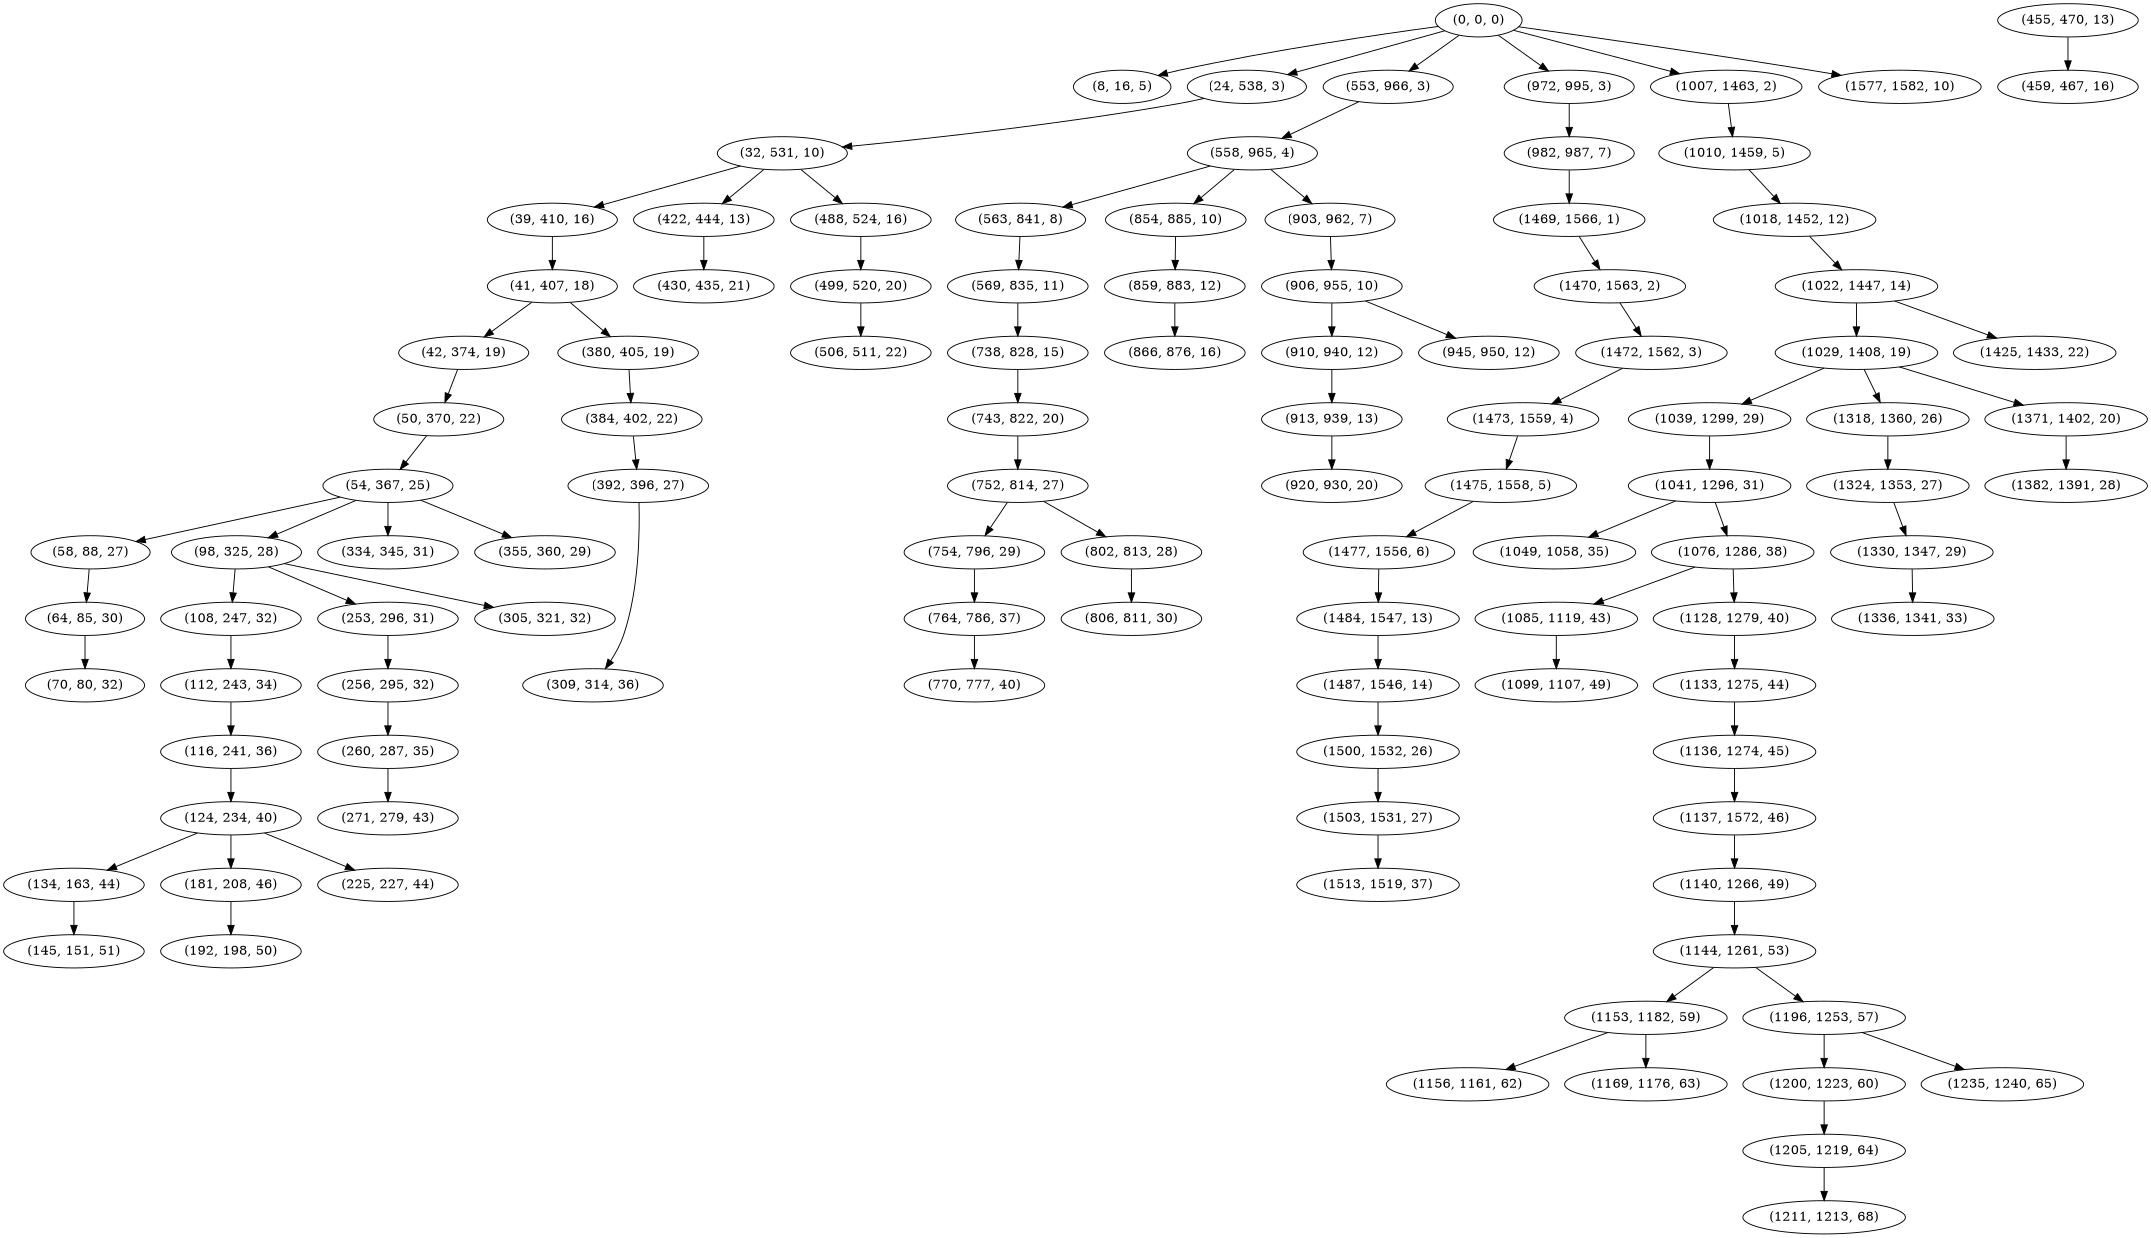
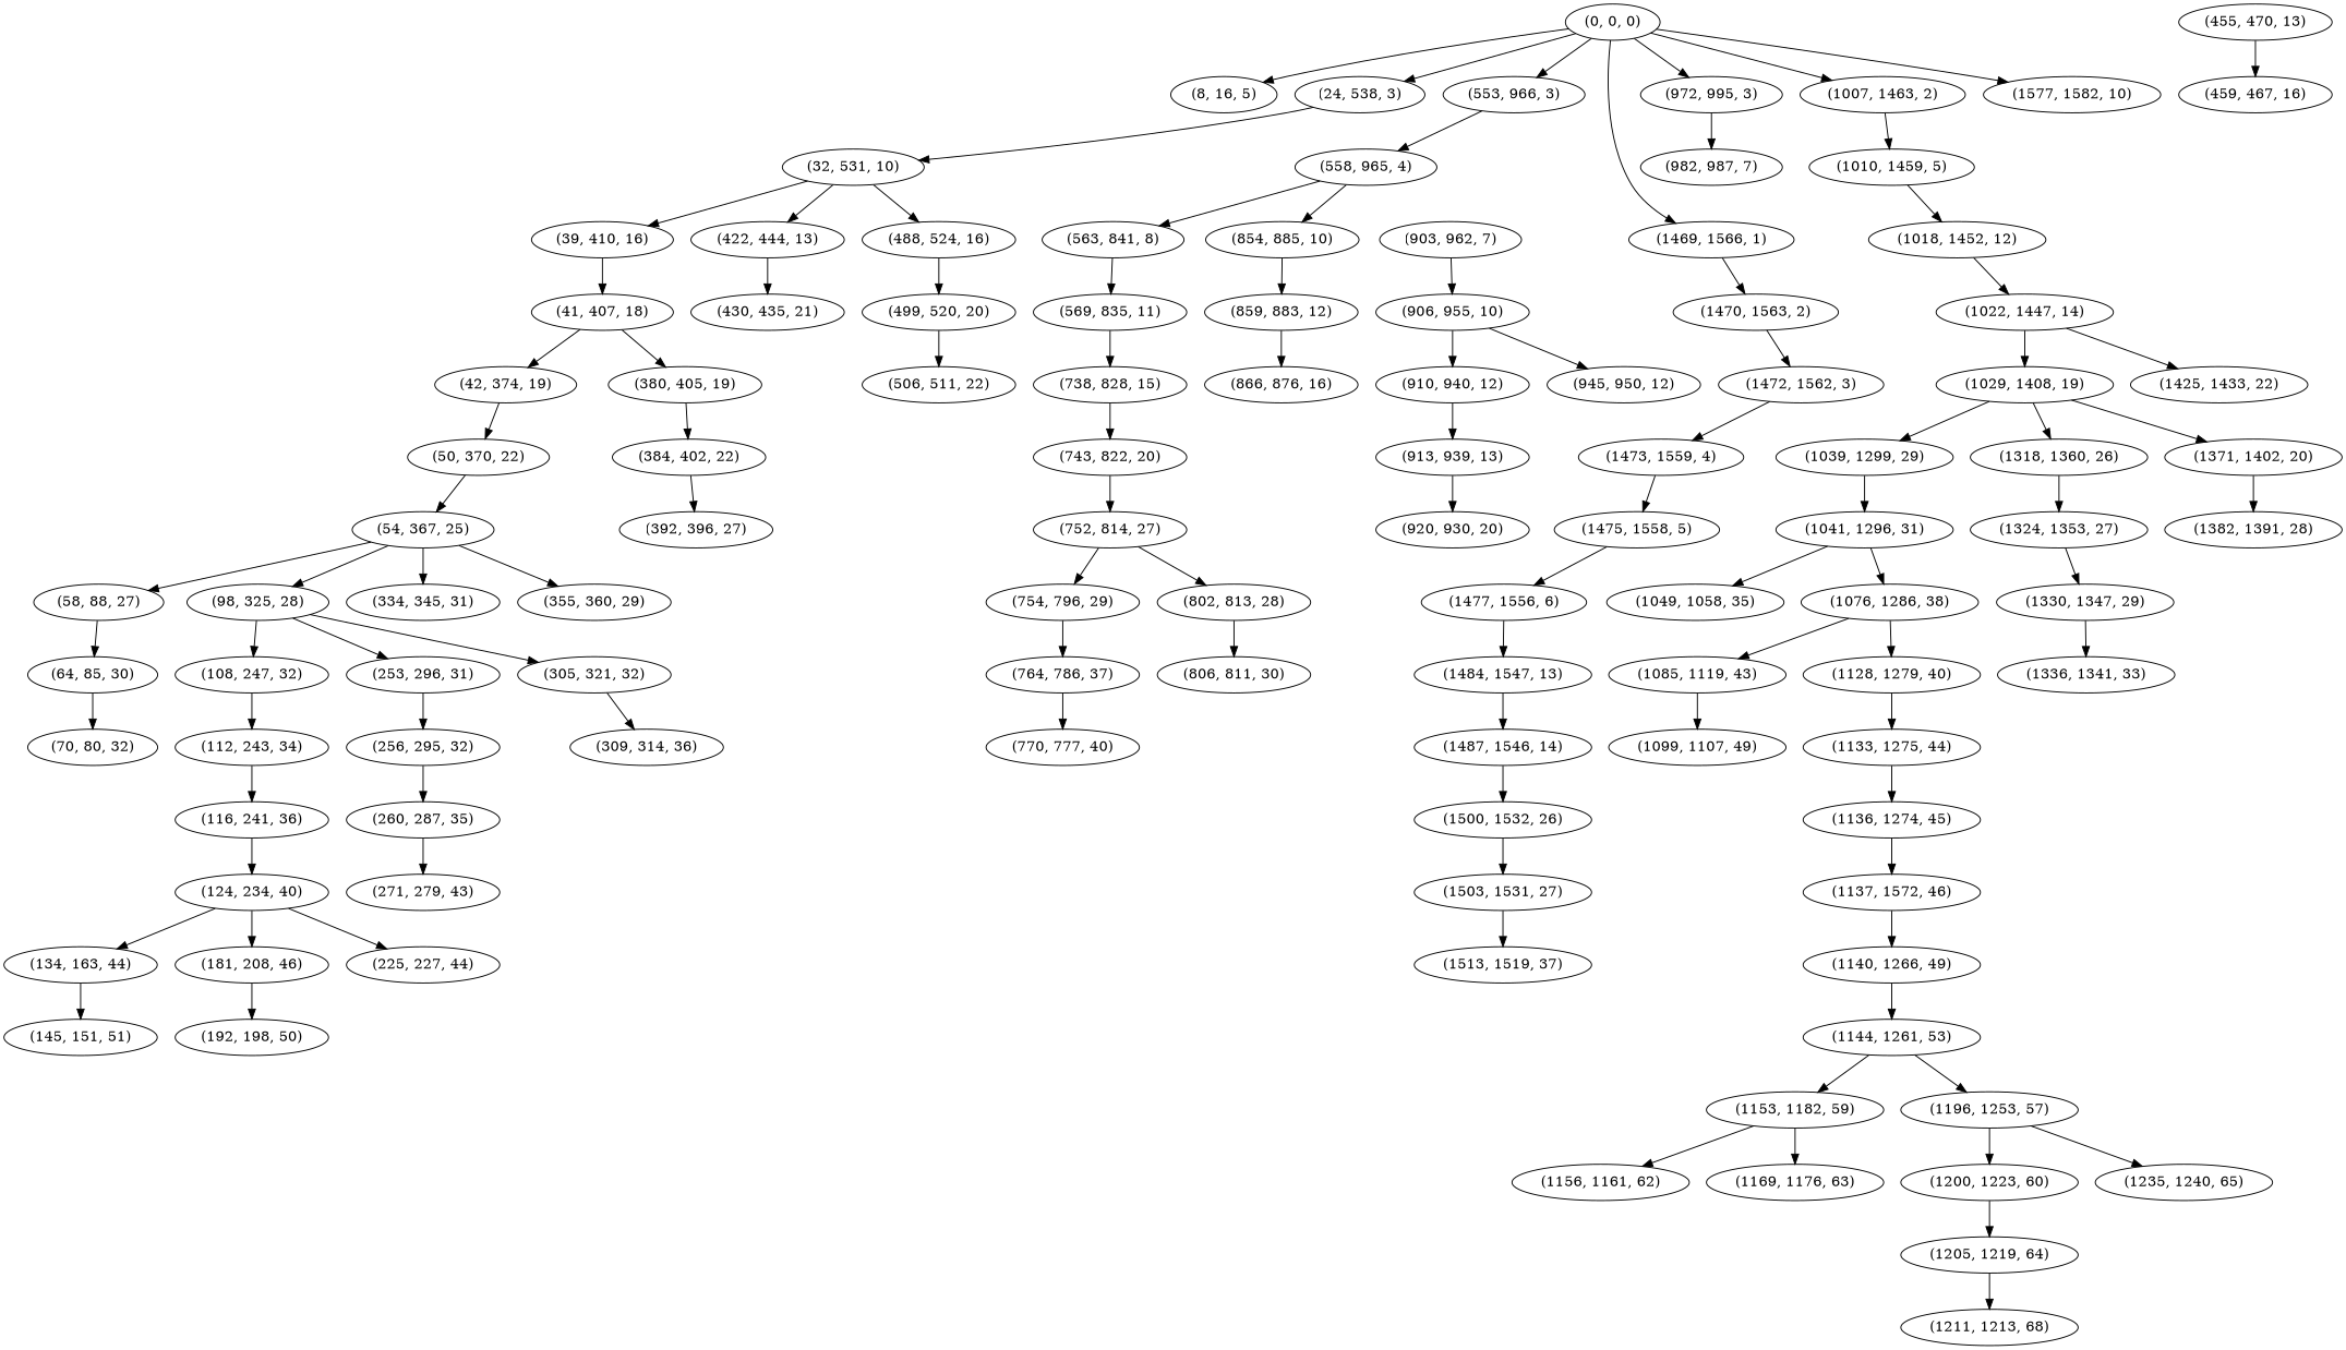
  digraph {
    "(0, 0, 0)"
    "(8, 16, 5)"
    "(24, 538, 3)"
    "(553, 966, 3)"
    "(972, 995, 3)"
    "(1007, 1463, 2)"
    "(1469, 1566, 1)"
    "(1577, 1582, 10)"
    "(32, 531, 10)"
    "(558, 965, 4)"
    "(982, 987, 7)"
    "(1010, 1459, 5)"
    "(1470, 1563, 2)"
    "(39, 410, 16)"
    "(422, 444, 13)"
    "(488, 524, 16)"
    "(41, 407, 18)"
    "(430, 435, 21)"
    "(499, 520, 20)"
    "(42, 374, 19)"
    "(380, 405, 19)"
    "(50, 370, 22)"
    "(384, 402, 22)"
    "(54, 367, 25)"
    "(58, 88, 27)"
    "(98, 325, 28)"
    "(334, 345, 31)"
    "(355, 360, 29)"
    "(64, 85, 30)"
    "(108, 247, 32)"
    "(253, 296, 31)"
    "(305, 321, 32)"
    "(70, 80, 32)"
    "(112, 243, 34)"
    "(256, 295, 32)"
    "(309, 314, 36)"
    "(116, 241, 36)"
    "(124, 234, 40)"
    "(134, 163, 44)"
    "(181, 208, 46)"
    "(225, 227, 44)"
    "(145, 151, 51)"
    "(192, 198, 50)"
    "(260, 287, 35)"
    "(271, 279, 43)"
    "(392, 396, 27)"
    "(455, 470, 13)"
    "(459, 467, 16)"
    "(506, 511, 22)"
    "(563, 841, 8)"
    "(854, 885, 10)"
    "(903, 962, 7)"
    "(569, 835, 11)"
    "(859, 883, 12)"
    "(906, 955, 10)"
    "(738, 828, 15)"
    "(743, 822, 20)"
    "(752, 814, 27)"
    "(754, 796, 29)"
    "(802, 813, 28)"
    "(764, 786, 37)"
    "(806, 811, 30)"
    "(770, 777, 40)"
    "(866, 876, 16)"
    "(910, 940, 12)"
    "(945, 950, 12)"
    "(913, 939, 13)"
    "(920, 930, 20)"
    "(1018, 1452, 12)"
    "(1022, 1447, 14)"
    "(1029, 1408, 19)"
    "(1425, 1433, 22)"
    "(1039, 1299, 29)"
    "(1318, 1360, 26)"
    "(1371, 1402, 20)"
    "(1041, 1296, 31)"
    "(1324, 1353, 27)"
    "(1382, 1391, 28)"
    "(1049, 1058, 35)"
    "(1076, 1286, 38)"
    "(1085, 1119, 43)"
    "(1128, 1279, 40)"
    "(1099, 1107, 49)"
    "(1133, 1275, 44)"
    "(1136, 1274, 45)"
    n86 [label="(1137, 1572, 46)"]
    "(1140, 1266, 49)"
    "(1144, 1261, 53)"
    "(1153, 1182, 59)"
    "(1196, 1253, 57)"
    "(1156, 1161, 62)"
    "(1169, 1176, 63)"
    "(1200, 1223, 60)"
    "(1235, 1240, 65)"
    "(1205, 1219, 64)"
    "(1211, 1213, 68)"
    "(1330, 1347, 29)"
    "(1336, 1341, 33)"
    "(1472, 1562, 3)"
    "(1473, 1559, 4)"
    "(1475, 1558, 5)"
    "(1477, 1556, 6)"
    "(1484, 1547, 13)"
    "(1487, 1546, 14)"
    "(1500, 1532, 26)"
    "(1503, 1531, 27)"
    "(1513, 1519, 37)"
    "(0, 0, 0)" -> "(8, 16, 5)"
    "(0, 0, 0)" -> "(24, 538, 3)"
    "(0, 0, 0)" -> "(553, 966, 3)"
    "(0, 0, 0)" -> "(972, 995, 3)"
    "(0, 0, 0)" -> "(1007, 1463, 2)"
-   "(982, 987, 7)" -> "(1469, 1566, 1)"
+   "(0, 0, 0)" -> "(1469, 1566, 1)"
    "(0, 0, 0)" -> "(1577, 1582, 10)"
    "(24, 538, 3)" -> "(32, 531, 10)"
    "(553, 966, 3)" -> "(558, 965, 4)"
    "(972, 995, 3)" -> "(982, 987, 7)"
    "(1007, 1463, 2)" -> "(1010, 1459, 5)"
    "(1469, 1566, 1)" -> "(1470, 1563, 2)"
    "(32, 531, 10)" -> "(39, 410, 16)"
    "(32, 531, 10)" -> "(422, 444, 13)"
    "(32, 531, 10)" -> "(488, 524, 16)"
    "(558, 965, 4)" -> "(563, 841, 8)"
    "(558, 965, 4)" -> "(854, 885, 10)"
-   "(558, 965, 4)" -> "(903, 962, 7)"
    "(1010, 1459, 5)" -> "(1018, 1452, 12)"
    "(1470, 1563, 2)" -> "(1472, 1562, 3)"
    "(39, 410, 16)" -> "(41, 407, 18)"
    "(422, 444, 13)" -> "(430, 435, 21)"
    "(488, 524, 16)" -> "(499, 520, 20)"
    "(41, 407, 18)" -> "(42, 374, 19)"
    "(41, 407, 18)" -> "(380, 405, 19)"
    "(499, 520, 20)" -> "(506, 511, 22)"
    "(42, 374, 19)" -> "(50, 370, 22)"
    "(380, 405, 19)" -> "(384, 402, 22)"
    "(50, 370, 22)" -> "(54, 367, 25)"
    "(384, 402, 22)" -> "(392, 396, 27)"
    "(54, 367, 25)" -> "(58, 88, 27)"
    "(54, 367, 25)" -> "(98, 325, 28)"
    "(54, 367, 25)" -> "(334, 345, 31)"
    "(54, 367, 25)" -> "(355, 360, 29)"
    "(58, 88, 27)" -> "(64, 85, 30)"
    "(98, 325, 28)" -> "(108, 247, 32)"
    "(98, 325, 28)" -> "(253, 296, 31)"
    "(98, 325, 28)" -> "(305, 321, 32)"
    "(64, 85, 30)" -> "(70, 80, 32)"
    "(108, 247, 32)" -> "(112, 243, 34)"
    "(253, 296, 31)" -> "(256, 295, 32)"
-   "(392, 396, 27)" -> "(309, 314, 36)"
+   "(305, 321, 32)" -> "(309, 314, 36)"
    "(112, 243, 34)" -> "(116, 241, 36)"
    "(256, 295, 32)" -> "(260, 287, 35)"
    "(116, 241, 36)" -> "(124, 234, 40)"
    "(124, 234, 40)" -> "(134, 163, 44)"
    "(124, 234, 40)" -> "(181, 208, 46)"
    "(124, 234, 40)" -> "(225, 227, 44)"
    "(134, 163, 44)" -> "(145, 151, 51)"
    "(181, 208, 46)" -> "(192, 198, 50)"
    "(260, 287, 35)" -> "(271, 279, 43)"
    "(455, 470, 13)" -> "(459, 467, 16)"
    "(563, 841, 8)" -> "(569, 835, 11)"
    "(854, 885, 10)" -> "(859, 883, 12)"
    "(903, 962, 7)" -> "(906, 955, 10)"
    "(569, 835, 11)" -> "(738, 828, 15)"
    "(859, 883, 12)" -> "(866, 876, 16)"
    "(906, 955, 10)" -> "(910, 940, 12)"
    "(906, 955, 10)" -> "(945, 950, 12)"
    "(738, 828, 15)" -> "(743, 822, 20)"
    "(743, 822, 20)" -> "(752, 814, 27)"
    "(752, 814, 27)" -> "(754, 796, 29)"
    "(752, 814, 27)" -> "(802, 813, 28)"
    "(754, 796, 29)" -> "(764, 786, 37)"
    "(802, 813, 28)" -> "(806, 811, 30)"
    "(764, 786, 37)" -> "(770, 777, 40)"
    "(910, 940, 12)" -> "(913, 939, 13)"
    "(913, 939, 13)" -> "(920, 930, 20)"
    "(1018, 1452, 12)" -> "(1022, 1447, 14)"
    "(1022, 1447, 14)" -> "(1029, 1408, 19)"
    "(1022, 1447, 14)" -> "(1425, 1433, 22)"
    "(1029, 1408, 19)" -> "(1039, 1299, 29)"
    "(1029, 1408, 19)" -> "(1318, 1360, 26)"
    "(1029, 1408, 19)" -> "(1371, 1402, 20)"
    "(1039, 1299, 29)" -> "(1041, 1296, 31)"
    "(1318, 1360, 26)" -> "(1324, 1353, 27)"
    "(1371, 1402, 20)" -> "(1382, 1391, 28)"
    "(1041, 1296, 31)" -> "(1049, 1058, 35)"
    "(1041, 1296, 31)" -> "(1076, 1286, 38)"
    "(1324, 1353, 27)" -> "(1330, 1347, 29)"
    "(1076, 1286, 38)" -> "(1085, 1119, 43)"
    "(1076, 1286, 38)" -> "(1128, 1279, 40)"
    "(1085, 1119, 43)" -> "(1099, 1107, 49)"
    "(1128, 1279, 40)" -> "(1133, 1275, 44)"
    "(1133, 1275, 44)" -> "(1136, 1274, 45)"
    "(1136, 1274, 45)" -> n86
    n86 -> "(1140, 1266, 49)"
    "(1140, 1266, 49)" -> "(1144, 1261, 53)"
    "(1144, 1261, 53)" -> "(1153, 1182, 59)"
    "(1144, 1261, 53)" -> "(1196, 1253, 57)"
    "(1153, 1182, 59)" -> "(1156, 1161, 62)"
    "(1153, 1182, 59)" -> "(1169, 1176, 63)"
    "(1196, 1253, 57)" -> "(1200, 1223, 60)"
    "(1196, 1253, 57)" -> "(1235, 1240, 65)"
    "(1200, 1223, 60)" -> "(1205, 1219, 64)"
    "(1205, 1219, 64)" -> "(1211, 1213, 68)"
    "(1330, 1347, 29)" -> "(1336, 1341, 33)"
    "(1472, 1562, 3)" -> "(1473, 1559, 4)"
    "(1473, 1559, 4)" -> "(1475, 1558, 5)"
    "(1475, 1558, 5)" -> "(1477, 1556, 6)"
    "(1477, 1556, 6)" -> "(1484, 1547, 13)"
    "(1484, 1547, 13)" -> "(1487, 1546, 14)"
    "(1487, 1546, 14)" -> "(1500, 1532, 26)"
    "(1500, 1532, 26)" -> "(1503, 1531, 27)"
    "(1503, 1531, 27)" -> "(1513, 1519, 37)"
  }
